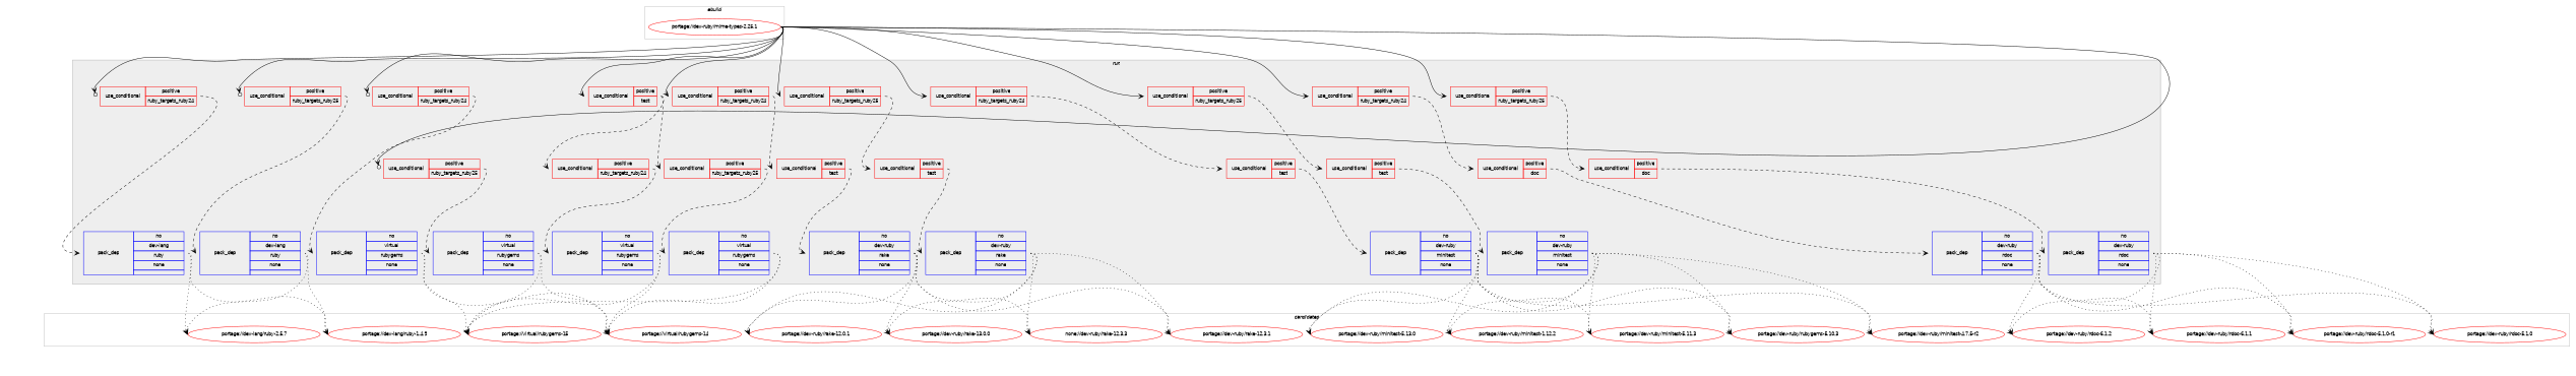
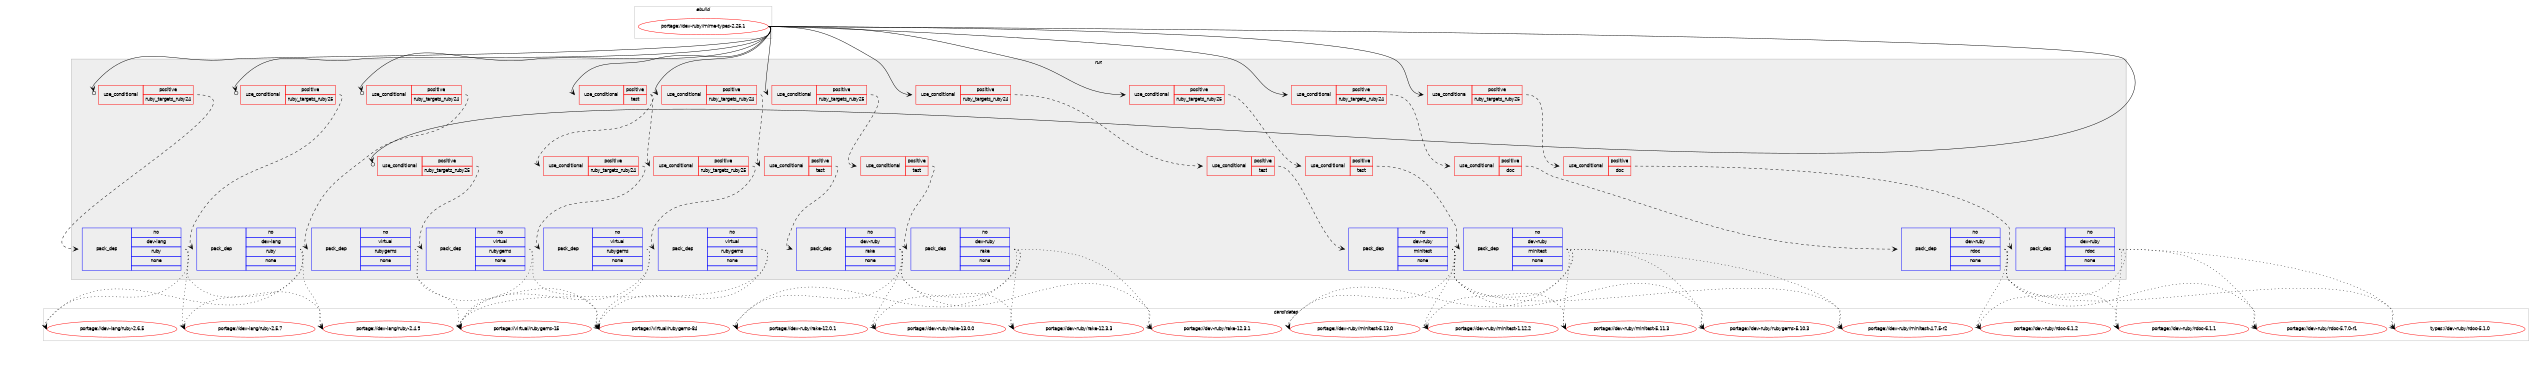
  digraph {
    compound=true
    concentrate=true
    fontname=Helvetica
    fontsize=10
    newrank=true
    rankdir=TB
    ranksep=1.5
    node [color=red fontname=Helvetica fontsize=10 shape=none]
    edge [arrowhead=vee headport=w style=dotted tailport=e weight=100]
    n1 [label="portage://dev-ruby/mime-types-2.25.1" width=4 shape=""]
    n2 [color=blue label=<<TABLE BORDER="0" CELLBORDER="1" CELLSPACING="0" CELLPADDING="4" WIDTH="220"><TR><TD ROWSPAN="6" CELLPADDING="30">pack_dep</TD></TR><TR><TD WIDTH="110">no</TD></TR><TR><TD>dev-ruby</TD></TR><TR><TD>rdoc</TD></TR><TR><TD>none</TD></TR><TR><TD></TD></TR></TABLE>>]
    n3 [label=<<TABLE BORDER="0" CELLBORDER="1" CELLSPACING="0" CELLPADDING="4"><TR><TD ROWSPAN="3" CELLPADDING="10">use_conditional</TD></TR><TR><TD>positive</TD></TR><TR><TD>doc</TD></TR></TABLE>>]
    n4 [label=<<TABLE BORDER="0" CELLBORDER="1" CELLSPACING="0" CELLPADDING="4"><TR><TD ROWSPAN="3" CELLPADDING="10">use_conditional</TD></TR><TR><TD>positive</TD></TR><TR><TD>ruby_targets_ruby24</TD></TR></TABLE>>]
    n5 [color=blue label=<<TABLE BORDER="0" CELLBORDER="1" CELLSPACING="0" CELLPADDING="4" WIDTH="220"><TR><TD ROWSPAN="6" CELLPADDING="30">pack_dep</TD></TR><TR><TD WIDTH="110">no</TD></TR><TR><TD>dev-ruby</TD></TR><TR><TD>minitest</TD></TR><TR><TD>none</TD></TR><TR><TD></TD></TR></TABLE>>]
    n6 [label=<<TABLE BORDER="0" CELLBORDER="1" CELLSPACING="0" CELLPADDING="4"><TR><TD ROWSPAN="3" CELLPADDING="10">use_conditional</TD></TR><TR><TD>positive</TD></TR><TR><TD>test</TD></TR></TABLE>>]
    n7 [label=<<TABLE BORDER="0" CELLBORDER="1" CELLSPACING="0" CELLPADDING="4"><TR><TD ROWSPAN="3" CELLPADDING="10">use_conditional</TD></TR><TR><TD>positive</TD></TR><TR><TD>ruby_targets_ruby24</TD></TR></TABLE>>]
    n8 [color=blue label=<<TABLE BORDER="0" CELLBORDER="1" CELLSPACING="0" CELLPADDING="4" WIDTH="220"><TR><TD ROWSPAN="6" CELLPADDING="30">pack_dep</TD></TR><TR><TD WIDTH="110">no</TD></TR><TR><TD>dev-ruby</TD></TR><TR><TD>rake</TD></TR><TR><TD>none</TD></TR><TR><TD></TD></TR></TABLE>>]
    n9 [label=<<TABLE BORDER="0" CELLBORDER="1" CELLSPACING="0" CELLPADDING="4"><TR><TD ROWSPAN="3" CELLPADDING="10">use_conditional</TD></TR><TR><TD>positive</TD></TR><TR><TD>test</TD></TR></TABLE>>]
    n10 [label=<<TABLE BORDER="0" CELLBORDER="1" CELLSPACING="0" CELLPADDING="4"><TR><TD ROWSPAN="3" CELLPADDING="10">use_conditional</TD></TR><TR><TD>positive</TD></TR><TR><TD>ruby_targets_ruby24</TD></TR></TABLE>>]
    n11 [color=blue label=<<TABLE BORDER="0" CELLBORDER="1" CELLSPACING="0" CELLPADDING="4" WIDTH="220"><TR><TD ROWSPAN="6" CELLPADDING="30">pack_dep</TD></TR><TR><TD WIDTH="110">no</TD></TR><TR><TD>dev-ruby</TD></TR><TR><TD>rdoc</TD></TR><TR><TD>none</TD></TR><TR><TD></TD></TR></TABLE>>]
    n12 [label=<<TABLE BORDER="0" CELLBORDER="1" CELLSPACING="0" CELLPADDING="4"><TR><TD ROWSPAN="3" CELLPADDING="10">use_conditional</TD></TR><TR><TD>positive</TD></TR><TR><TD>doc</TD></TR></TABLE>>]
    n13 [label=<<TABLE BORDER="0" CELLBORDER="1" CELLSPACING="0" CELLPADDING="4"><TR><TD ROWSPAN="3" CELLPADDING="10">use_conditional</TD></TR><TR><TD>positive</TD></TR><TR><TD>ruby_targets_ruby25</TD></TR></TABLE>>]
    n14 [color=blue label=<<TABLE BORDER="0" CELLBORDER="1" CELLSPACING="0" CELLPADDING="4" WIDTH="220"><TR><TD ROWSPAN="6" CELLPADDING="30">pack_dep</TD></TR><TR><TD WIDTH="110">no</TD></TR><TR><TD>dev-ruby</TD></TR><TR><TD>minitest</TD></TR><TR><TD>none</TD></TR><TR><TD></TD></TR></TABLE>>]
    n15 [label=<<TABLE BORDER="0" CELLBORDER="1" CELLSPACING="0" CELLPADDING="4"><TR><TD ROWSPAN="3" CELLPADDING="10">use_conditional</TD></TR><TR><TD>positive</TD></TR><TR><TD>test</TD></TR></TABLE>>]
    n16 [label=<<TABLE BORDER="0" CELLBORDER="1" CELLSPACING="0" CELLPADDING="4"><TR><TD ROWSPAN="3" CELLPADDING="10">use_conditional</TD></TR><TR><TD>positive</TD></TR><TR><TD>ruby_targets_ruby25</TD></TR></TABLE>>]
    n17 [color=blue label=<<TABLE BORDER="0" CELLBORDER="1" CELLSPACING="0" CELLPADDING="4" WIDTH="220"><TR><TD ROWSPAN="6" CELLPADDING="30">pack_dep</TD></TR><TR><TD WIDTH="110">no</TD></TR><TR><TD>dev-ruby</TD></TR><TR><TD>rake</TD></TR><TR><TD>none</TD></TR><TR><TD></TD></TR></TABLE>>]
    n18 [label=<<TABLE BORDER="0" CELLBORDER="1" CELLSPACING="0" CELLPADDING="4"><TR><TD ROWSPAN="3" CELLPADDING="10">use_conditional</TD></TR><TR><TD>positive</TD></TR><TR><TD>test</TD></TR></TABLE>>]
    n19 [label=<<TABLE BORDER="0" CELLBORDER="1" CELLSPACING="0" CELLPADDING="4"><TR><TD ROWSPAN="3" CELLPADDING="10">use_conditional</TD></TR><TR><TD>positive</TD></TR><TR><TD>ruby_targets_ruby25</TD></TR></TABLE>>]
    n20 [color=blue label=<<TABLE BORDER="0" CELLBORDER="1" CELLSPACING="0" CELLPADDING="4" WIDTH="220"><TR><TD ROWSPAN="6" CELLPADDING="30">pack_dep</TD></TR><TR><TD WIDTH="110">no</TD></TR><TR><TD>virtual</TD></TR><TR><TD>rubygems</TD></TR><TR><TD>none</TD></TR><TR><TD></TD></TR></TABLE>>]
    n21 [label=<<TABLE BORDER="0" CELLBORDER="1" CELLSPACING="0" CELLPADDING="4"><TR><TD ROWSPAN="3" CELLPADDING="10">use_conditional</TD></TR><TR><TD>positive</TD></TR><TR><TD>ruby_targets_ruby24</TD></TR></TABLE>>]
    n22 [color=blue label=<<TABLE BORDER="0" CELLBORDER="1" CELLSPACING="0" CELLPADDING="4" WIDTH="220"><TR><TD ROWSPAN="6" CELLPADDING="30">pack_dep</TD></TR><TR><TD WIDTH="110">no</TD></TR><TR><TD>virtual</TD></TR><TR><TD>rubygems</TD></TR><TR><TD>none</TD></TR><TR><TD></TD></TR></TABLE>>]
    n23 [label=<<TABLE BORDER="0" CELLBORDER="1" CELLSPACING="0" CELLPADDING="4"><TR><TD ROWSPAN="3" CELLPADDING="10">use_conditional</TD></TR><TR><TD>positive</TD></TR><TR><TD>ruby_targets_ruby25</TD></TR></TABLE>>]
    n24 [label=<<TABLE BORDER="0" CELLBORDER="1" CELLSPACING="0" CELLPADDING="4"><TR><TD ROWSPAN="3" CELLPADDING="10">use_conditional</TD></TR><TR><TD>positive</TD></TR><TR><TD>test</TD></TR></TABLE>>]
    n25 [color=blue label=<<TABLE BORDER="0" CELLBORDER="1" CELLSPACING="0" CELLPADDING="4" WIDTH="220"><TR><TD ROWSPAN="6" CELLPADDING="30">pack_dep</TD></TR><TR><TD WIDTH="110">no</TD></TR><TR><TD>dev-lang</TD></TR><TR><TD>ruby</TD></TR><TR><TD>none</TD></TR><TR><TD></TD></TR></TABLE>>]
    n26 [label=<<TABLE BORDER="0" CELLBORDER="1" CELLSPACING="0" CELLPADDING="4"><TR><TD ROWSPAN="3" CELLPADDING="10">use_conditional</TD></TR><TR><TD>positive</TD></TR><TR><TD>ruby_targets_ruby24</TD></TR></TABLE>>]
    n27 [color=blue label=<<TABLE BORDER="0" CELLBORDER="1" CELLSPACING="0" CELLPADDING="4" WIDTH="220"><TR><TD ROWSPAN="6" CELLPADDING="30">pack_dep</TD></TR><TR><TD WIDTH="110">no</TD></TR><TR><TD>virtual</TD></TR><TR><TD>rubygems</TD></TR><TR><TD>none</TD></TR><TR><TD></TD></TR></TABLE>>]
    n28 [label=<<TABLE BORDER="0" CELLBORDER="1" CELLSPACING="0" CELLPADDING="4"><TR><TD ROWSPAN="3" CELLPADDING="10">use_conditional</TD></TR><TR><TD>positive</TD></TR><TR><TD>ruby_targets_ruby24</TD></TR></TABLE>>]
    n29 [color=blue label=<<TABLE BORDER="0" CELLBORDER="1" CELLSPACING="0" CELLPADDING="4" WIDTH="220"><TR><TD ROWSPAN="6" CELLPADDING="30">pack_dep</TD></TR><TR><TD WIDTH="110">no</TD></TR><TR><TD>dev-lang</TD></TR><TR><TD>ruby</TD></TR><TR><TD>none</TD></TR><TR><TD></TD></TR></TABLE>>]
    n30 [label=<<TABLE BORDER="0" CELLBORDER="1" CELLSPACING="0" CELLPADDING="4"><TR><TD ROWSPAN="3" CELLPADDING="10">use_conditional</TD></TR><TR><TD>positive</TD></TR><TR><TD>ruby_targets_ruby25</TD></TR></TABLE>>]
    n31 [color=blue label=<<TABLE BORDER="0" CELLBORDER="1" CELLSPACING="0" CELLPADDING="4" WIDTH="220"><TR><TD ROWSPAN="6" CELLPADDING="30">pack_dep</TD></TR><TR><TD WIDTH="110">no</TD></TR><TR><TD>virtual</TD></TR><TR><TD>rubygems</TD></TR><TR><TD>none</TD></TR><TR><TD></TD></TR></TABLE>>]
    n32 [label=<<TABLE BORDER="0" CELLBORDER="1" CELLSPACING="0" CELLPADDING="4"><TR><TD ROWSPAN="3" CELLPADDING="10">use_conditional</TD></TR><TR><TD>positive</TD></TR><TR><TD>ruby_targets_ruby25</TD></TR></TABLE>>]
-   n33 [label="portage://dev-ruby/rdoc-5.1.0" width=4 shape=""]
-   n34 [label="portage://dev-ruby/rdoc-5.1.0-r1" width=4 shape=""]
+   n33 [label="types://dev-ruby/rdoc-5.1.0" width=4 shape=""]
+   n34 [label="portage://dev-ruby/rdoc-5.7.0-r1" width=4 shape=""]
    n35 [label="portage://dev-ruby/rdoc-6.1.1" width=4 shape=""]
    n36 [label="portage://dev-ruby/rdoc-6.1.2" width=4 shape=""]
    n37 [label="portage://dev-ruby/minitest-4.7.5-r2" width=4 shape=""]
    n38 [label="portage://dev-ruby/rubygems-5.10.3" width=4 shape=""]
    n39 [label="portage://dev-ruby/minitest-5.11.3" width=4 shape=""]
    n40 [label="portage://dev-ruby/minitest-1.12.2" width=4 shape=""]
    n41 [label="portage://dev-ruby/minitest-5.13.0" width=4 shape=""]
    n42 [label="portage://dev-ruby/rake-12.3.1" width=4 shape=""]
-   n43 [label="none://dev-ruby/rake-12.3.3" width=4 shape=""]
+   n43 [label="portage://dev-ruby/rake-12.3.3" width=4 shape=""]
    n44 [label="portage://dev-ruby/rake-13.0.0" width=4 shape=""]
    n45 [label="portage://dev-ruby/rake-12.0.1" width=4 shape=""]
-   n46 [label="portage://virtual/rubygems-14" width=4 shape=""]
+   n46 [label="portage://virtual/rubygems-84" width=4 shape=""]
    n47 [label="portage://virtual/rubygems-15" width=4 shape=""]
-   n48 [label="portage://dev-lang/ruby-1.4.9" width=4 shape=""]
+   n48 [label="portage://dev-lang/ruby-2.4.9" width=4 shape=""]
    n49 [label="portage://dev-lang/ruby-2.5.7" width=4 shape=""]
+   n50 [label="portage://dev-lang/ruby-2.6.5" width=4 shape=""]
    subgraph cluster_1 {
      color=gray
      label=<<i>ebuild</i>>
      rank=same
      n1
    }
    subgraph cluster_2 {
      color=gray
      label=<<i>dependencies</i>>
      subgraph cluster_3 {
        color=gray
        fillcolor="#eeeeee"
        label=<<i>compile</i>>
        style=filled
        subgraph sub_4 {
          color=gray
          fillcolor="#eeeeee"
          label=<<i>compile</i>>
          style=filled
          n4
          subgraph sub_5 {
            color=gray
            fillcolor="#eeeeee"
            label=<<i>compile</i>>
            style=filled
            n3
            subgraph sub_6 {
              color=gray
              fillcolor="#eeeeee"
              label=<<i>compile</i>>
              style=filled
              n2
            }
          }
        }
        subgraph sub_7 {
          color=gray
          fillcolor="#eeeeee"
          label=<<i>compile</i>>
          style=filled
          n7
          subgraph sub_8 {
            color=gray
            fillcolor="#eeeeee"
            label=<<i>compile</i>>
            style=filled
            n6
            subgraph sub_9 {
              color=gray
              fillcolor="#eeeeee"
              label=<<i>compile</i>>
              style=filled
              n5
            }
          }
        }
        subgraph sub_10 {
          color=gray
          fillcolor="#eeeeee"
          label=<<i>compile</i>>
          style=filled
          n10
          subgraph sub_11 {
            color=gray
            fillcolor="#eeeeee"
            label=<<i>compile</i>>
            style=filled
            n9
            subgraph sub_12 {
              color=gray
              fillcolor="#eeeeee"
              label=<<i>compile</i>>
              style=filled
              n8
            }
          }
        }
        subgraph sub_13 {
          color=gray
          fillcolor="#eeeeee"
          label=<<i>compile</i>>
          style=filled
          n13
          subgraph sub_14 {
            color=gray
            fillcolor="#eeeeee"
            label=<<i>compile</i>>
            style=filled
            n12
            subgraph sub_15 {
              color=gray
              fillcolor="#eeeeee"
              label=<<i>compile</i>>
              style=filled
              n11
            }
          }
        }
        subgraph sub_16 {
          color=gray
          fillcolor="#eeeeee"
          label=<<i>compile</i>>
          style=filled
          n16
          subgraph sub_17 {
            color=gray
            fillcolor="#eeeeee"
            label=<<i>compile</i>>
            style=filled
            n15
            subgraph sub_18 {
              color=gray
              fillcolor="#eeeeee"
              label=<<i>compile</i>>
              style=filled
              n14
            }
          }
        }
        subgraph sub_19 {
          color=gray
          fillcolor="#eeeeee"
          label=<<i>compile</i>>
          style=filled
          n19
          subgraph sub_20 {
            color=gray
            fillcolor="#eeeeee"
            label=<<i>compile</i>>
            style=filled
            n18
            subgraph sub_21 {
              color=gray
              fillcolor="#eeeeee"
              label=<<i>compile</i>>
              style=filled
              n17
            }
          }
        }
        subgraph sub_22 {
          color=gray
          fillcolor="#eeeeee"
          label=<<i>compile</i>>
          style=filled
          n24
          subgraph sub_23 {
            color=gray
            fillcolor="#eeeeee"
            label=<<i>compile</i>>
            style=filled
            n21
            subgraph sub_24 {
              color=gray
              fillcolor="#eeeeee"
              label=<<i>compile</i>>
              style=filled
              n20
            }
          }
          subgraph sub_25 {
            color=gray
            fillcolor="#eeeeee"
            label=<<i>compile</i>>
            style=filled
            n23
            subgraph sub_26 {
              color=gray
              fillcolor="#eeeeee"
              label=<<i>compile</i>>
              style=filled
              n22
            }
          }
        }
      }
      subgraph cluster_27 {
        color=gray
        fillcolor="#eeeeee"
        label=<<i>compile and run</i>>
        style=filled
        subgraph sub_28 {
          color=gray
          fillcolor="#eeeeee"
          label=<<i>compile and run</i>>
          style=filled
          n26
          subgraph sub_29 {
            color=gray
            fillcolor="#eeeeee"
            label=<<i>compile and run</i>>
            style=filled
            n25
          }
        }
        subgraph sub_30 {
          color=gray
          fillcolor="#eeeeee"
          label=<<i>compile and run</i>>
          style=filled
          n28
          subgraph sub_31 {
            color=gray
            fillcolor="#eeeeee"
            label=<<i>compile and run</i>>
            style=filled
            n27
          }
        }
        subgraph sub_32 {
          color=gray
          fillcolor="#eeeeee"
          label=<<i>compile and run</i>>
          style=filled
          n30
          subgraph sub_33 {
            color=gray
            fillcolor="#eeeeee"
            label=<<i>compile and run</i>>
            style=filled
            n29
          }
        }
        subgraph sub_34 {
          color=gray
          fillcolor="#eeeeee"
          label=<<i>compile and run</i>>
          style=filled
          n32
          subgraph sub_35 {
            color=gray
            fillcolor="#eeeeee"
            label=<<i>compile and run</i>>
            style=filled
            n31
          }
        }
      }
      subgraph cluster_36 {
        color=gray
        fillcolor="#eeeeee"
        label=<<i>run</i>>
        style=filled
      }
    }
    subgraph cluster_37 {
      color=gray
      label=<<i>candidates</i>>
      rank=same
      subgraph sub_38 {
        color=black
        label=<<i>candidates</i>>
        nodesep=1
        rank=same
        n33
        n34
        n35
        n36
      }
      subgraph sub_39 {
        color=black
        label=<<i>candidates</i>>
        nodesep=1
        rank=same
        n37
        n38
        n39
        n40
        n41
      }
      subgraph sub_40 {
        color=black
        label=<<i>candidates</i>>
        nodesep=1
        rank=same
        n42
        n43
        n44
        n45
      }
      subgraph sub_41 {
        color=black
        label=<<i>candidates</i>>
        nodesep=1
        rank=same
        n33
        n34
        n35
        n36
      }
      subgraph sub_42 {
        color=black
        label=<<i>candidates</i>>
        nodesep=1
        rank=same
        n37
        n38
        n39
        n40
        n41
      }
      subgraph sub_43 {
        color=black
        label=<<i>candidates</i>>
        nodesep=1
        rank=same
        n42
        n43
        n44
        n45
      }
      subgraph sub_44 {
        color=black
        label=<<i>candidates</i>>
        nodesep=1
        rank=same
        n46
        n47
      }
      subgraph sub_45 {
        color=black
        label=<<i>candidates</i>>
        nodesep=1
        rank=same
        n46
        n47
      }
      subgraph sub_46 {
        color=black
        label=<<i>candidates</i>>
        nodesep=1
        rank=same
        n48
        n49
+       n50
      }
      subgraph sub_47 {
        color=black
        label=<<i>candidates</i>>
        nodesep=1
        rank=same
        n46
        n47
      }
      subgraph sub_48 {
        color=black
        label=<<i>candidates</i>>
        nodesep=1
        rank=same
        n48
        n49
+       n50
      }
      subgraph sub_49 {
        color=black
        label=<<i>candidates</i>>
        nodesep=1
        rank=same
        n46
        n47
      }
    }
    n1 -> n4 [style=solid weight=20]
    n1 -> n7 [style=solid weight=20]
    n1 -> n10 [style=solid weight=20]
    n1 -> n13 [style=solid weight=20]
    n1 -> n16 [style=solid weight=20]
    n1 -> n19 [style=solid weight=20]
    n1 -> n24 [style=solid weight=20]
    n1 -> n26 [arrowhead=odotvee style=solid weight=20]
    n1 -> n28 [arrowhead=odotvee style=solid weight=20]
    n1 -> n30 [arrowhead=odotvee style=solid weight=20]
    n1 -> n32 [arrowhead=odotvee style=solid weight=20]
    n2 -> n33
    n2 -> n34
    n2 -> n35
    n2 -> n36
    n3 -> n2 [style=dashed weight=20]
    n4 -> n3 [style=dashed weight=20]
    n5 -> n37
    n5 -> n38
    n5 -> n39
    n5 -> n40
    n5 -> n41
    n6 -> n5 [style=dashed weight=20]
    n7 -> n6 [style=dashed weight=20]
    n8 -> n42
    n8 -> n43
    n8 -> n44
    n8 -> n45
    n9 -> n8 [style=dashed weight=20]
    n10 -> n9 [style=dashed weight=20]
    n11 -> n33
    n11 -> n34
    n11 -> n35
    n11 -> n36
    n12 -> n11 [style=dashed weight=20]
    n13 -> n12 [style=dashed weight=20]
    n14 -> n37
    n14 -> n38
    n14 -> n39
    n14 -> n40
    n14 -> n41
    n15 -> n14 [style=dashed weight=20]
    n16 -> n15 [style=dashed weight=20]
    n17 -> n42
    n17 -> n43
    n17 -> n44
    n17 -> n45
    n18 -> n17 [style=dashed weight=20]
    n19 -> n18 [style=dashed weight=20]
    n20 -> n46
    n20 -> n47
    n21 -> n20 [style=dashed weight=20]
    n22 -> n46
    n22 -> n47
    n23 -> n22 [style=dashed weight=20]
    n24 -> n21 [style=dashed weight=20]
    n24 -> n23 [style=dashed weight=20]
    n25 -> n48
    n25 -> n49
+   n25 -> n50
    n26 -> n25 [style=dashed weight=20]
    n27 -> n46
    n27 -> n47
    n28 -> n27 [style=dashed weight=20]
    n29 -> n48
    n29 -> n49
+   n29 -> n50
    n30 -> n29 [style=dashed weight=20]
    n31 -> n46
    n31 -> n47
    n32 -> n31 [style=dashed weight=20]
  }
